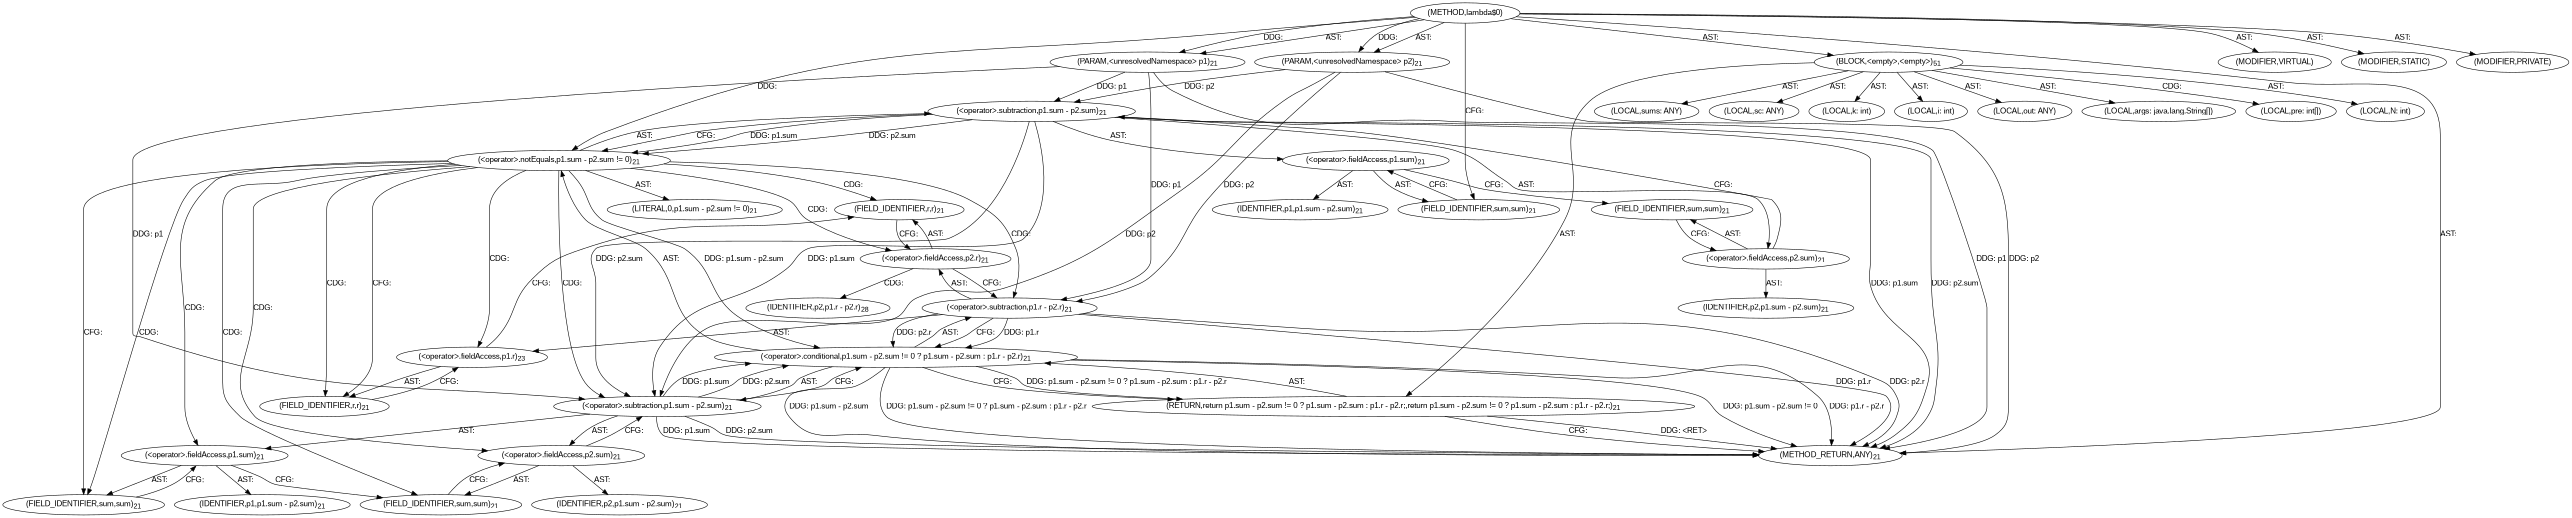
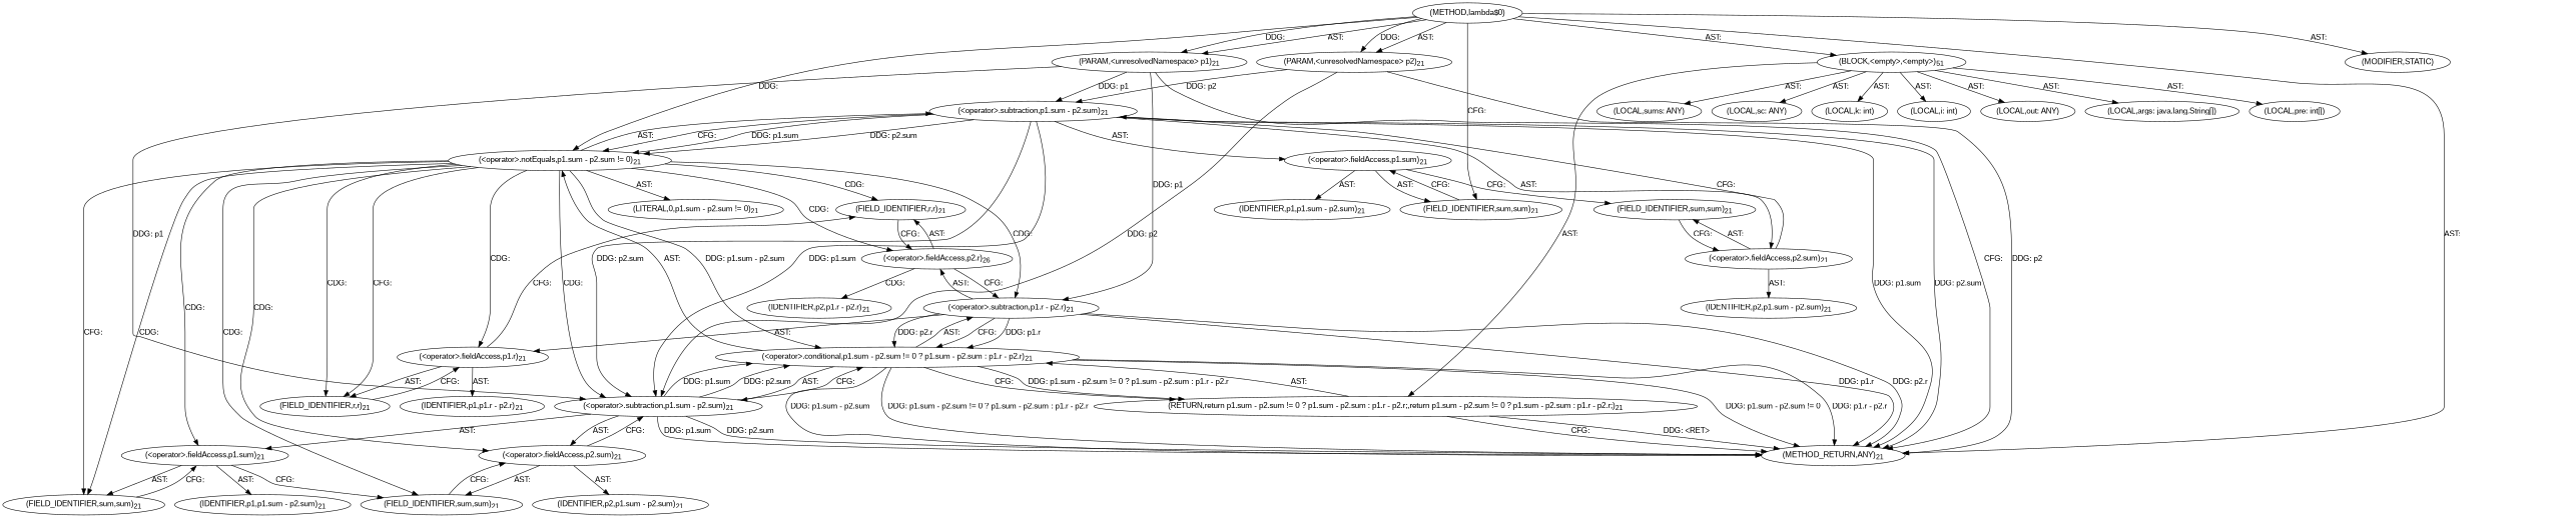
  digraph {
    fontname="Liberation Sans"
    node [fontname="Liberation Sans"]
    edge [fontname="Liberation Sans"]
    n1 [label=<(METHOD,lambda$0)>]
    n2 [label=<(PARAM,&lt;unresolvedNamespace&gt; p1)<SUB>21</SUB>>]
    n3 [label=<(PARAM,&lt;unresolvedNamespace&gt; p2)<SUB>21</SUB>>]
    n4 [label=<(BLOCK,&lt;empty&gt;,&lt;empty&gt;)<SUB>51</SUB>>]
    n5 [label=<(&lt;operator&gt;.notEquals,p1.sum - p2.sum != 0)<SUB>21</SUB>>]
    n6 [label=<(FIELD_IDENTIFIER,sum,sum)<SUB>21</SUB>>]
    n7 [label=<(METHOD_RETURN,ANY)<SUB>21</SUB>>]
-   n8 [label=<(MODIFIER,VIRTUAL)>]
    n9 [label=<(MODIFIER,STATIC)>]
-   n10 [label=<(MODIFIER,PRIVATE)>]
    n11 [label=<(&lt;operator&gt;.subtraction,p1.sum - p2.sum)<SUB>21</SUB>>]
    n12 [label=<(&lt;operator&gt;.subtraction,p1.sum - p2.sum)<SUB>21</SUB>>]
    n13 [label=<(&lt;operator&gt;.subtraction,p1.r - p2.r)<SUB>21</SUB>>]
    n14 [label=<(LOCAL,pre: int[])>]
-   n15 [label=<(LOCAL,N: int)>]
    n16 [label=<(LOCAL,sums: ANY)>]
    n17 [label=<(LOCAL,sc: ANY)>]
    n18 [label=<(LOCAL,k: int)>]
    n19 [label=<(LOCAL,i: int)>]
    n20 [label=<(LOCAL,out: ANY)>]
    n21 [label=<(LOCAL,args: java.lang.String[])>]
    n22 [label=<(RETURN,return p1.sum - p2.sum != 0 ? p1.sum - p2.sum : p1.r - p2.r;,return p1.sum - p2.sum != 0 ? p1.sum - p2.sum : p1.r - p2.r;)<SUB>21</SUB>>]
    n23 [label=<(&lt;operator&gt;.conditional,p1.sum - p2.sum != 0 ? p1.sum - p2.sum : p1.r - p2.r)<SUB>21</SUB>>]
    n24 [label=<(LITERAL,0,p1.sum - p2.sum != 0)<SUB>21</SUB>>]
    n25 [label=<(&lt;operator&gt;.fieldAccess,p1.sum)<SUB>21</SUB>>]
    n26 [label=<(FIELD_IDENTIFIER,sum,sum)<SUB>21</SUB>>]
    n27 [label=<(&lt;operator&gt;.fieldAccess,p2.sum)<SUB>21</SUB>>]
    n28 [label=<(FIELD_IDENTIFIER,sum,sum)<SUB>21</SUB>>]
-   n29 [label=<(&lt;operator&gt;.fieldAccess,p1.r)<SUB>23</SUB>>]
+   n29 [label=<(&lt;operator&gt;.fieldAccess,p1.r)<SUB>21</SUB>>]
    n30 [label=<(FIELD_IDENTIFIER,r,r)<SUB>21</SUB>>]
-   n31 [label=<(&lt;operator&gt;.fieldAccess,p2.r)<SUB>21</SUB>>]
+   n31 [label=<(&lt;operator&gt;.fieldAccess,p2.r)<SUB>26</SUB>>]
    n32 [label=<(FIELD_IDENTIFIER,r,r)<SUB>21</SUB>>]
    n33 [label=<(&lt;operator&gt;.fieldAccess,p1.sum)<SUB>21</SUB>>]
    n34 [label=<(&lt;operator&gt;.fieldAccess,p2.sum)<SUB>21</SUB>>]
    n35 [label=<(IDENTIFIER,p1,p1.sum - p2.sum)<SUB>21</SUB>>]
    n36 [label=<(IDENTIFIER,p2,p1.sum - p2.sum)<SUB>21</SUB>>]
-   n38 [label=<(IDENTIFIER,p2,p1.r - p2.r)<SUB>28</SUB>>]
+   n37 [label=<(IDENTIFIER,p1,p1.r - p2.r)<SUB>21</SUB>>]
+   n38 [label=<(IDENTIFIER,p2,p1.r - p2.r)<SUB>21</SUB>>]
    n39 [label=<(IDENTIFIER,p1,p1.sum - p2.sum)<SUB>21</SUB>>]
    n40 [label=<(FIELD_IDENTIFIER,sum,sum)<SUB>21</SUB>>]
    n41 [label=<(IDENTIFIER,p2,p1.sum - p2.sum)<SUB>21</SUB>>]
    n1 -> n2 [label="AST: "]
    n1 -> n2 [label="DDG: "]
    n1 -> n3 [label="AST: "]
    n1 -> n3 [label="DDG: "]
    n1 -> n4 [label="AST: "]
    n1 -> n5 [label="DDG: "]
    n1 -> n6 [label="CFG: "]
    n1 -> n7 [label="AST: "]
-   n1 -> n8 [label="AST: "]
    n1 -> n9 [label="AST: "]
-   n1 -> n10 [label="AST: "]
-   n2 -> n7 [label="DDG: p1"]
+   n2 -> n7 [label="CFG: "]
    n2 -> n11 [label="DDG: p1"]
    n2 -> n12 [label="DDG: p1"]
    n2 -> n13 [label="DDG: p1"]
    n3 -> n7 [label="DDG: p2"]
    n3 -> n11 [label="DDG: p2"]
    n3 -> n12 [label="DDG: p2"]
-   n3 -> n13 [label="DDG: p2"]
-   n4 -> n14 [label="CDG: "]
-   n4 -> n15 [label="AST: "]
+   n4 -> n14 [label="AST: "]
    n4 -> n16 [label="AST: "]
    n4 -> n17 [label="AST: "]
    n4 -> n18 [label="AST: "]
    n4 -> n19 [label="AST: "]
    n4 -> n20 [label="AST: "]
    n4 -> n21 [label="AST: "]
    n4 -> n22 [label="AST: "]
    n5 -> n11 [label="AST: "]
    n5 -> n12 [label="CDG: "]
    n5 -> n13 [label="CDG: "]
    n5 -> n23 [label="DDG: p1.sum - p2.sum"]
    n5 -> n24 [label="AST: "]
    n5 -> n25 [label="CDG: "]
    n5 -> n26 [label="CFG: "]
    n5 -> n26 [label="CDG: "]
    n5 -> n27 [label="CDG: "]
    n5 -> n28 [label="CDG: "]
    n5 -> n29 [label="CDG: "]
    n5 -> n30 [label="CFG: "]
    n5 -> n30 [label="CDG: "]
    n5 -> n31 [label="CDG: "]
    n5 -> n32 [label="CDG: "]
    n6 -> n33 [label="CFG: "]
    n11 -> n5 [label="CFG: "]
    n11 -> n5 [label="DDG: p1.sum"]
    n11 -> n5 [label="DDG: p2.sum"]
    n11 -> n7 [label="DDG: p1.sum"]
    n11 -> n7 [label="DDG: p2.sum"]
    n11 -> n12 [label="DDG: p1.sum"]
    n11 -> n12 [label="DDG: p2.sum"]
    n11 -> n33 [label="AST: "]
    n11 -> n34 [label="AST: "]
    n12 -> n7 [label="DDG: p1.sum"]
    n12 -> n7 [label="DDG: p2.sum"]
    n12 -> n23 [label="CFG: "]
    n12 -> n23 [label="DDG: p1.sum"]
    n12 -> n23 [label="DDG: p2.sum"]
    n12 -> n25 [label="AST: "]
    n12 -> n27 [label="AST: "]
    n13 -> n7 [label="DDG: p1.r"]
    n13 -> n7 [label="DDG: p2.r"]
    n13 -> n23 [label="CFG: "]
    n13 -> n23 [label="DDG: p1.r"]
    n13 -> n23 [label="DDG: p2.r"]
    n13 -> n29 [label="AST: "]
    n13 -> n31 [label="AST: "]
    n22 -> n7 [label="CFG: "]
    n22 -> n7 [label="DDG: &lt;RET&gt;"]
    n22 -> n23 [label="AST: "]
    n23 -> n5 [label="AST: "]
    n23 -> n7 [label="DDG: p1.sum - p2.sum != 0"]
    n23 -> n7 [label="DDG: p1.r - p2.r"]
    n23 -> n7 [label="DDG: p1.sum - p2.sum"]
    n23 -> n7 [label="DDG: p1.sum - p2.sum != 0 ? p1.sum - p2.sum : p1.r - p2.r"]
    n23 -> n12 [label="AST: "]
    n23 -> n13 [label="AST: "]
    n23 -> n22 [label="CFG: "]
    n23 -> n22 [label="DDG: p1.sum - p2.sum != 0 ? p1.sum - p2.sum : p1.r - p2.r"]
    n25 -> n26 [label="AST: "]
    n25 -> n28 [label="CFG: "]
    n25 -> n35 [label="AST: "]
    n26 -> n25 [label="CFG: "]
    n27 -> n12 [label="CFG: "]
    n27 -> n28 [label="AST: "]
    n27 -> n36 [label="AST: "]
    n28 -> n27 [label="CFG: "]
    n29 -> n30 [label="AST: "]
    n29 -> n32 [label="CFG: "]
+   n29 -> n37 [label="AST: "]
    n30 -> n29 [label="CFG: "]
    n31 -> n13 [label="CFG: "]
    n31 -> n32 [label="AST: "]
    n31 -> n38 [label="CDG: "]
    n32 -> n31 [label="CFG: "]
    n33 -> n6 [label="AST: "]
    n33 -> n39 [label="AST: "]
    n33 -> n40 [label="CFG: "]
    n34 -> n11 [label="CFG: "]
    n34 -> n40 [label="AST: "]
    n34 -> n41 [label="AST: "]
    n40 -> n34 [label="CFG: "]
  }
